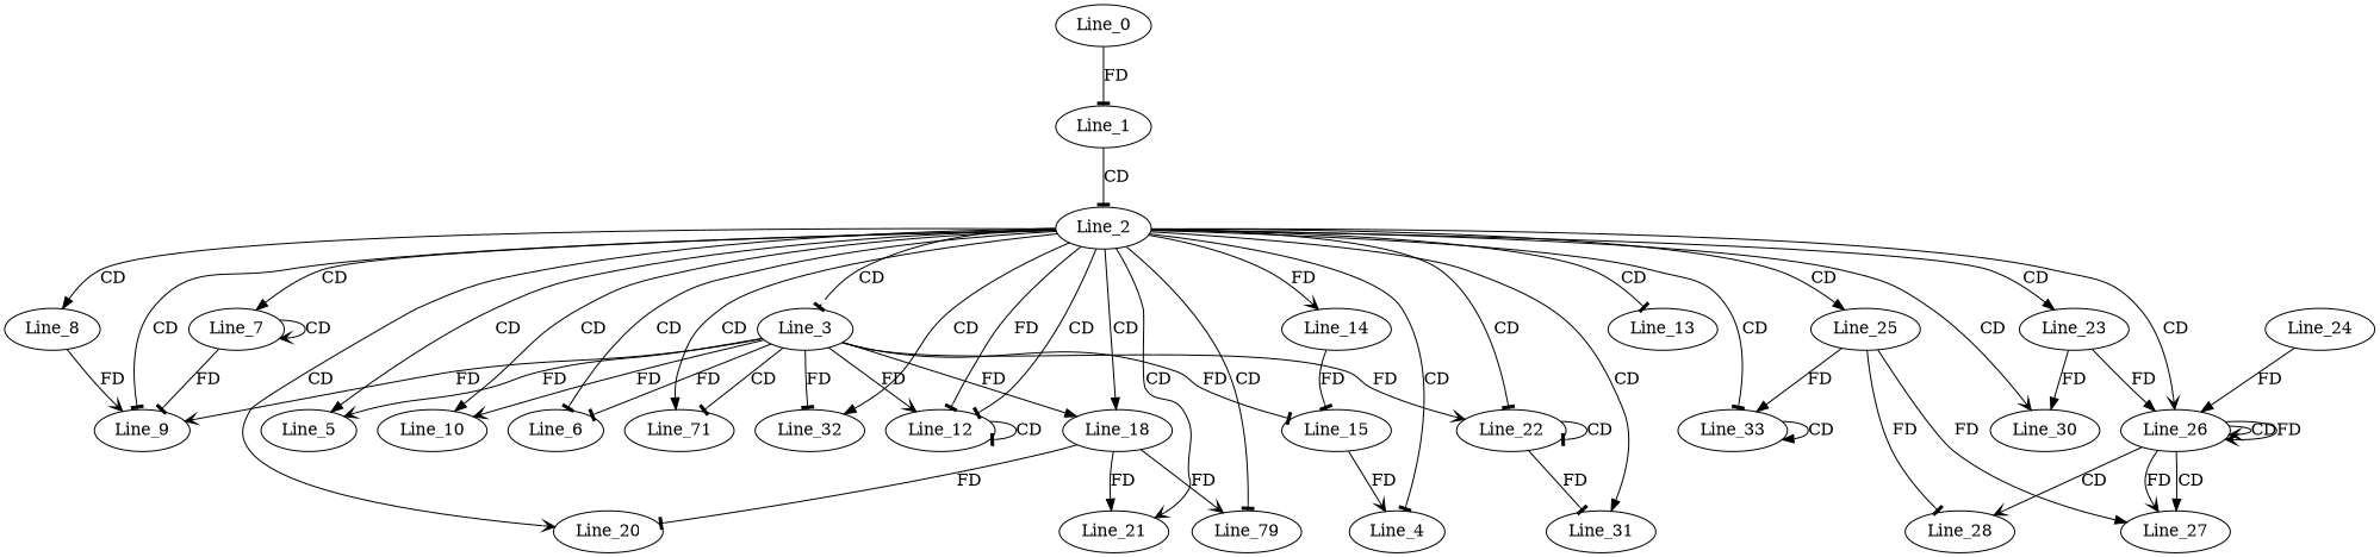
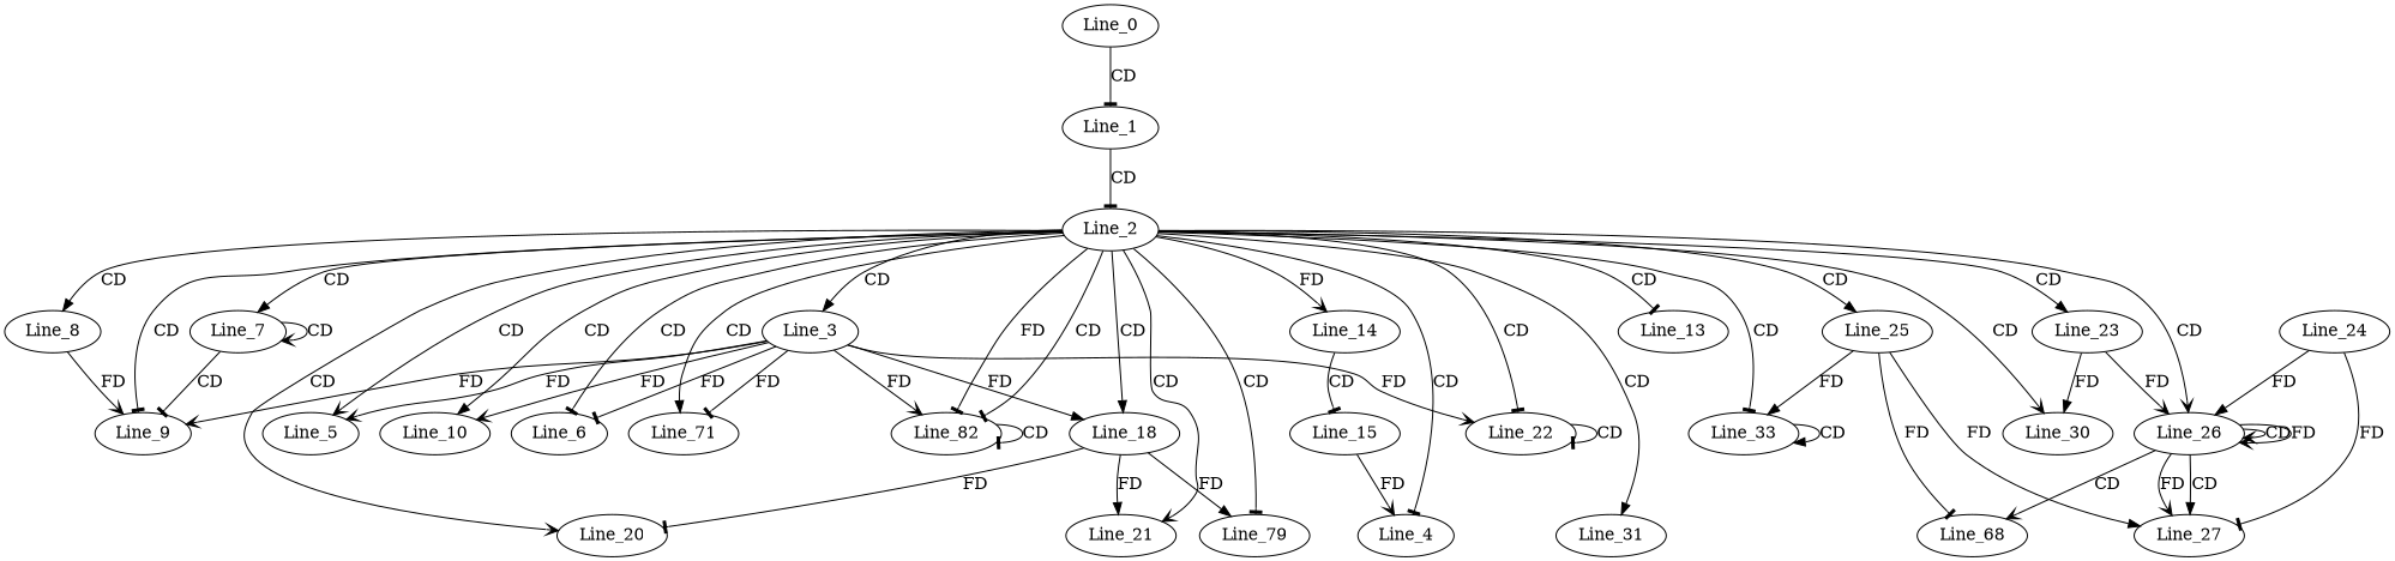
  digraph {
    edge [arrowhead=tee]
    Line_0
    Line_1
    Line_2
    Line_3
    Line_4
    Line_5
    Line_6
    Line_7
    Line_8
    Line_9
    Line_10
    n12 [label=Line_71]
-   Line_12
+   Line_12 [label=Line_82]
    Line_13
    Line_14
    Line_18
    n17 [label=Line_79]
    Line_20
    Line_21
    Line_22
    Line_23
    Line_25
    Line_26
    Line_30
    Line_31
-   Line_32
    Line_33
    Line_15
    Line_24
    Line_27
-   Line_28
-   Line_0 -> Line_1 [label=FD]
+   Line_28 [label=Line_68]
+   Line_0 -> Line_1 [label=CD]
    Line_1 -> Line_2 [label=CD]
-   Line_2 -> Line_3 [label=CD]
+   Line_2 -> Line_3 [arrowhead=normal label=CD]
    Line_2 -> Line_4 [label=CD]
-   Line_2 -> Line_5 [arrowhead=normal label=CD]
+   Line_2 -> Line_5 [arrowhead=vee label=CD]
    Line_2 -> Line_6 [label=CD]
    Line_2 -> Line_7 [arrowhead=normal label=CD]
    Line_2 -> Line_8 [arrowhead=normal label=CD]
    Line_2 -> Line_9 [label=CD]
    Line_2 -> Line_10 [arrowhead=normal label=CD]
    Line_2 -> n12 [arrowhead=normal label=CD]
    Line_2 -> Line_12 [label=CD]
    Line_2 -> Line_12 [label=FD]
    Line_2 -> Line_13 [label=CD]
    Line_2 -> Line_14 [arrowhead=vee label=FD]
    Line_2 -> Line_18 [arrowhead=normal label=CD]
    Line_2 -> n17 [label=CD]
    Line_2 -> Line_20 [arrowhead=vee label=CD]
    Line_2 -> Line_21 [arrowhead=vee label=CD]
    Line_2 -> Line_22 [label=CD]
    Line_2 -> Line_23 [arrowhead=normal label=CD]
    Line_2 -> Line_25 [arrowhead=normal label=CD]
    Line_2 -> Line_26 [arrowhead=vee label=CD]
    Line_2 -> Line_30 [arrowhead=vee label=CD]
    Line_2 -> Line_31 [arrowhead=normal label=CD]
-   Line_2 -> Line_32 [arrowhead=normal label=CD]
    Line_2 -> Line_33 [label=CD]
    Line_3 -> Line_5 [arrowhead=vee label=FD]
    Line_3 -> Line_6 [label=FD]
    Line_3 -> Line_9 [arrowhead=vee label=FD]
    Line_3 -> Line_10 [arrowhead=vee label=FD]
-   Line_3 -> n12 [label=CD]
+   Line_3 -> n12 [label=FD]
    Line_3 -> Line_12 [arrowhead=vee label=FD]
    Line_3 -> Line_18 [arrowhead=normal label=FD]
    Line_3 -> Line_22 [arrowhead=vee label=FD]
-   Line_3 -> Line_32 [label=FD]
-   Line_3 -> Line_15 [label=FD]
    Line_7 -> Line_7 [arrowhead=vee label=CD]
-   Line_7 -> Line_9 [label=FD]
+   Line_7 -> Line_9 [label=CD]
    Line_8 -> Line_9 [arrowhead=vee label=FD]
    Line_12 -> Line_12 [label=CD]
-   Line_14 -> Line_15 [label=FD]
-   Line_18 -> n17 [arrowhead=vee label=FD]
+   Line_14 -> Line_15 [label=CD]
+   Line_18 -> n17 [arrowhead=normal label=FD]
    Line_18 -> Line_20 [label=FD]
    Line_18 -> Line_21 [arrowhead=normal label=FD]
    Line_22 -> Line_22 [label=CD]
-   Line_22 -> Line_31 [label=FD]
-   Line_23 -> Line_26 [arrowhead=normal label=FD]
+   Line_23 -> Line_26 [arrowhead=vee label=FD]
    Line_23 -> Line_30 [arrowhead=normal label=FD]
    Line_25 -> Line_33 [arrowhead=normal label=FD]
    Line_25 -> Line_27 [arrowhead=normal label=FD]
    Line_25 -> Line_28 [label=FD]
    Line_26 -> Line_26 [arrowhead=vee label=CD]
    Line_26 -> Line_26 [arrowhead=vee label=FD]
    Line_26 -> Line_27 [arrowhead=normal label=CD]
    Line_26 -> Line_27 [arrowhead=vee label=FD]
    Line_26 -> Line_28 [arrowhead=vee label=CD]
    Line_33 -> Line_33 [arrowhead=normal label=CD]
    Line_15 -> Line_4 [arrowhead=vee label=FD]
    Line_24 -> Line_26 [arrowhead=normal label=FD]
+   Line_24 -> Line_27 [label=FD]
  }
